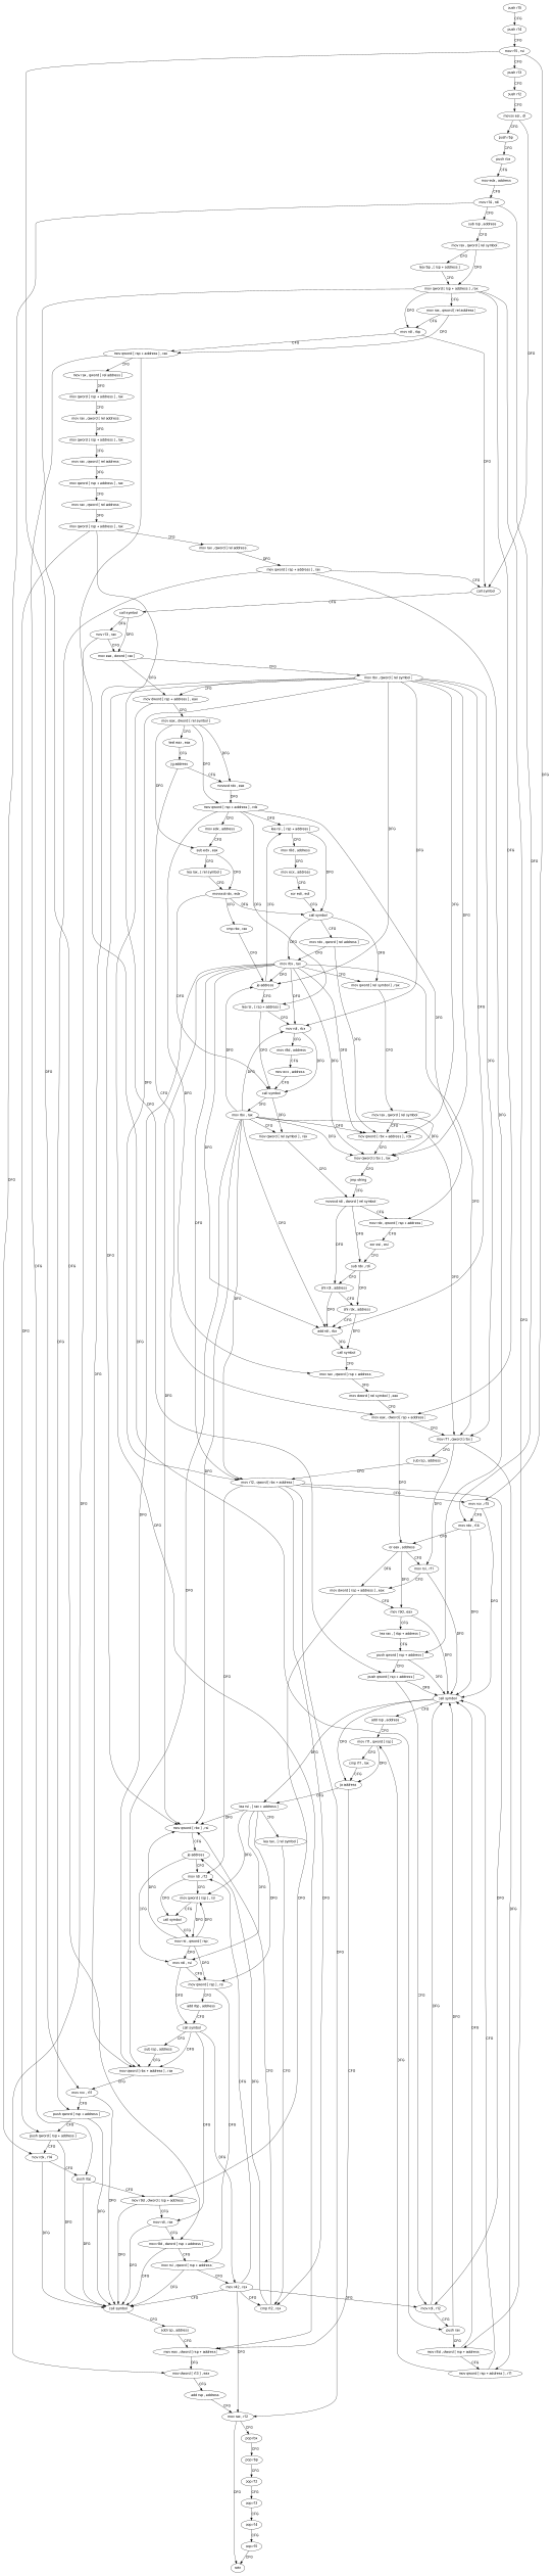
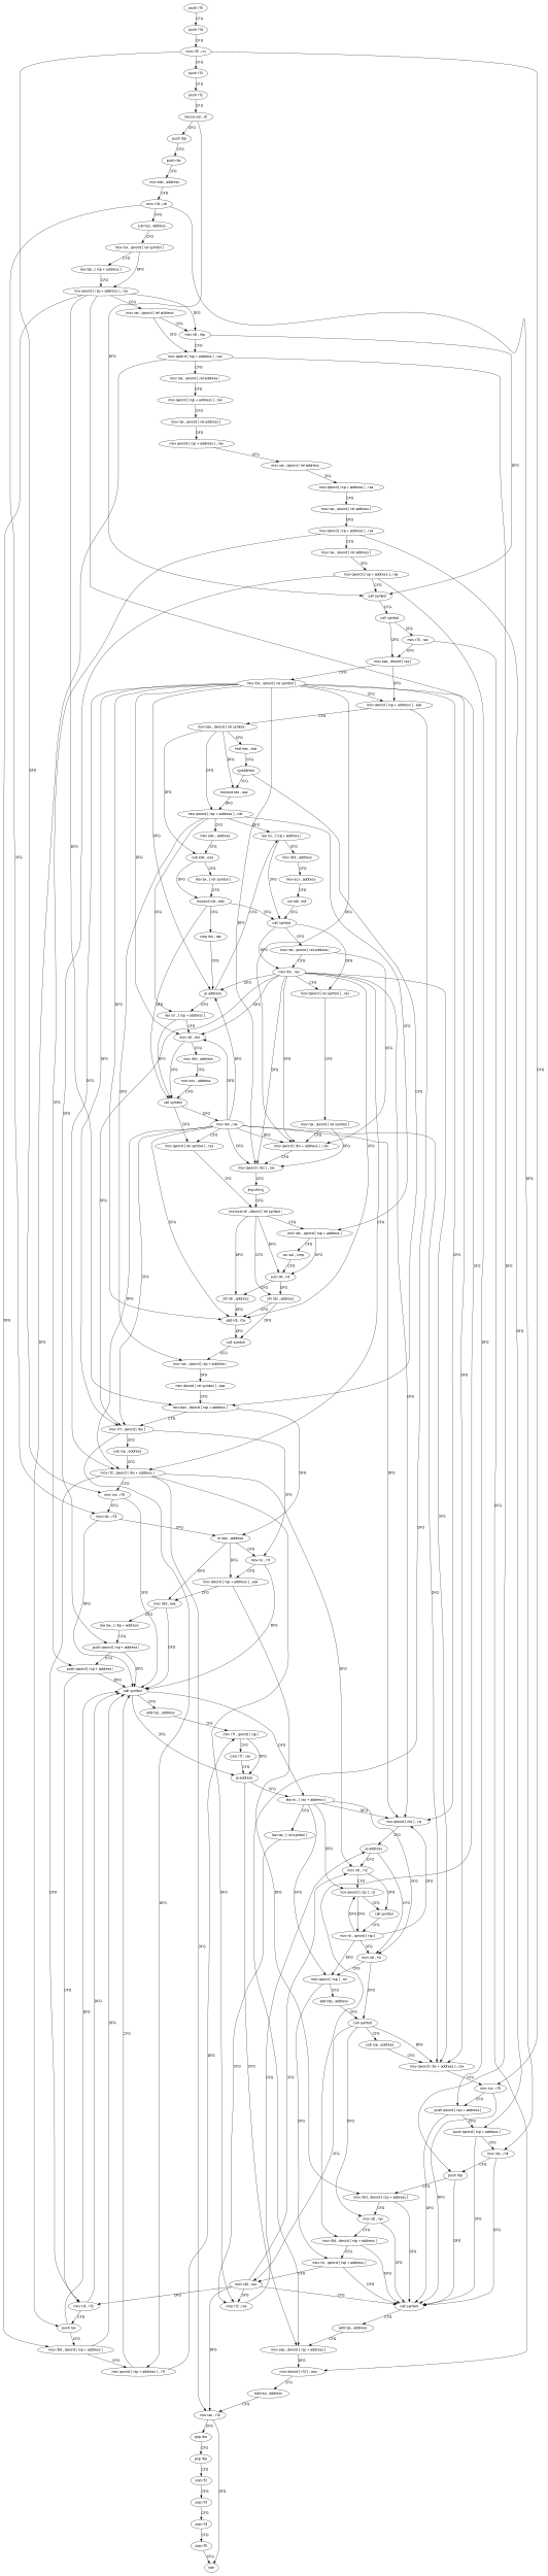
  digraph {
    fontname=Inter
    node [fontname=Inter]
    edge [fontname=Inter]
    n1 [label="push r15"]
    n2 [label="push r14"]
    n3 [label="mov r15 , rsi"]
    n4 [label="push r13"]
    n5 [label="mov rcx , r15"]
    n6 [label="mov rcx , r15"]
    n7 [label="push r12"]
    n8 [label="mov rdx , r14"]
    n9 [label="call symbol"]
    n10 [label="push qword [ rsp + address ]"]
    n11 [label="call symbol"]
    n12 [label="movsx esi , dl"]
    n13 [label="push rbp"]
    n14 [label="call symbol"]
    n15 [label="push rbx"]
    n16 [label="call symbol"]
    n17 [label="mov edx , address"]
    n18 [label="mov r14 , rdi"]
    n19 [label="sub rsp , address"]
    n20 [label="mov rdx , r14"]
    n21 [label="mov rax , qword [ rel symbol ]"]
    n22 [label="or eax , address"]
    n23 [label="push rbp"]
    n24 [label="lea rbp , [ rsp + address ]"]
    n25 [label="mov qword [ rsp + address ] , rax"]
    n26 [label="mov rax , qword [ rel address ]"]
    n27 [label="mov rdi , rbp"]
    n28 [label="mov eax , dword [ rsp + address ]"]
    n29 [label="mov r8d , dword [ rsp + address ]"]
    n30 [label="mov r8d , dword [ rsp + address ]"]
    n31 [label="mov qword [ rsp + address ] , rax"]
    n32 [label="mov r11 , qword [ rbx ]"]
    n33 [label="mov qword [ rsp + address ] , r11"]
    n34 [label="mov rsi , qword [ rsp + address ]"]
    n35 [label="mov rax , qword [ rel address ]"]
    n36 [label="push rax"]
    n37 [label="mov qword [ rsp + address ] , rax"]
    n38 [label="mov r9d , dword [ rsp + address ]"]
    n39 [label="mov rax , qword [ rel address ]"]
    n40 [label="mov qword [ rsp + address ] , rax"]
    n41 [label="mov rax , qword [ rel address ]"]
    n42 [label="mov qword [ rsp + address ] , rax"]
    n43 [label="mov rax , qword [ rel address ]"]
    n44 [label="mov qword [ rsp + address ] , rax"]
    n45 [label="mov rax , qword [ rel address ]"]
    n46 [label="push qword [ rsp + address ]"]
    n47 [label="push qword [ rsp + address ]"]
    n48 [label="mov qword [ rsp + address ] , rax"]
    n49 [label="mov rdi , r12"]
    n50 [label="push qword [ rsp + address ]"]
    n51 [label="mov r13 , rax"]
    n52 [label="mov eax , dword [ rax ]"]
    n53 [label="mov dword [ r13 ] , eax"]
    n54 [label="mov rbx , qword [ rel symbol ]"]
    n55 [label="mov dword [ rsp + address ] , eax"]
    n56 [label="add rsp , address"]
    n57 [label="mov r12 , qword [ rbx + address ]"]
    n58 [label="je address"]
    n59 [label="mov qword [ rbx ] , rsi"]
    n60 [label="mov qword [ rbx + address ] , rdx"]
    n61 [label="mov qword [ rbx ] , rax"]
    n62 [label="mov rdi , rbx"]
    n63 [label="mov qword [ rbx + address ] , rax"]
    n64 [label="add rdi , rbx"]
    n65 [label="mov eax , dword [ rel symbol ]"]
    n66 [label="mov eax , dword [ rsp + address ]"]
    n67 [label="sub rsp , address"]
    n68 [label="mov rsi , r11"]
    n69 [label="mov rax , r12"]
    n70 [label="cmp r12 , rax"]
    n71 [label="mov rdi , r12"]
    n72 [label="lea rsi , [ rsp + address ]"]
    n73 [label="lea rsi , [ rsp + address ]"]
    n74 [label="je address"]
    n75 [label="jmp string"]
    n76 [label="call symbol"]
    n77 [label="mov r8d , address"]
    n78 [label="call symbol"]
    n79 [label="test eax , eax"]
    n80 [label="movsxd rdx , eax"]
    n81 [label="sub edx , eax"]
    n82 [label="mov qword [ rsp + address ] , rdx"]
    n83 [label="jg address"]
    n84 [label="lea rax , [ rel symbol ]"]
    n85 [label="movsxd rdx , edx"]
    n86 [label="mov dword [ rsp + address ] , eax"]
    n87 [label="mov r9d , eax"]
    n88 [label="mov edx , address"]
    n89 [label="mov rdx , qword [ rsp + address ]"]
    n90 [label="mov rax , qword [ rsp + address ]"]
    n91 [label="mov r11 , qword [ rsp ]"]
    n92 [label="pop rbx"]
    n93 [label=retn]
    n94 [label="mov qword [ rsp ] , rsi"]
    n95 [label="call symbol"]
    n96 [label="add rsp , address"]
    n97 [label="ja address"]
    n98 [label="lea rsi , [ rax + address ]"]
    n99 [label="lea rax , [ rbp + address ]"]
    n100 [label="mov rdi , rax"]
    n101 [label="cmp r11 , rax"]
    n102 [label="lea rax , [ rel symbol ]"]
    n103 [label="mov rdi , rsi"]
    n104 [label="mov qword [ rsp ] , rsi"]
    n105 [label="call symbol"]
    n106 [label="add rbp , address"]
    n107 [label="mov rsi , qword [ rsp ]"]
    n108 [label="call symbol"]
    n109 [label="mov r8d , address"]
    n110 [label="sub rdx , rdi"]
-   n111 [label="xor esi , esi"]
+   n111 [label="xor esi , cmp"]
    n112 [label="mov dword [ rel symbol ] , eax"]
    n113 [label="cmp rbx , rax"]
    n114 [label="mov rdx , qword [ rel address ]"]
    n115 [label="mov rbx , rax"]
    n116 [label="mov qword [ rel symbol ] , rax"]
    n117 [label="mov rbx , rax"]
    n118 [label="mov qword [ rel symbol ] , rax"]
    n119 [label="mov ecx , address"]
    n120 [label="pop rbp"]
    n121 [label="pop r12"]
    n122 [label="pop r13"]
    n123 [label="pop r14"]
    n124 [label="pop r15"]
    n125 [label="sub rsp , address"]
    n126 [label="mov r42 , rax"]
    n127 [label="xor edi , edi"]
    n128 [label="mov rax , qword [ rel symbol ]"]
    n129 [label="movsxd rdi , dword [ rel symbol ]"]
    n130 [label="shl rdi , address"]
    n131 [label="shl rdx , address"]
    n132 [label="mov ecx , address"]
    n133 [label="add rsp , address"]
    n1 -> n2 [label=CFG]
    n2 -> n3 [label=CFG]
    n3 -> n4 [label=CFG]
    n3 -> n5 [label=DFG]
    n3 -> n6 [label=DFG]
    n4 -> n7 [label=CFG]
    n5 -> n8 [label=CFG]
    n5 -> n9 [label=DFG]
    n6 -> n10 [label=CFG]
    n6 -> n11 [label=DFG]
    n7 -> n12 [label=CFG]
    n8 -> n9 [label=DFG]
    n8 -> n22 [label=CFG]
    n9 -> n96 [label=CFG]
    n9 -> n97 [label=DFG]
    n9 -> n98 [label=DFG]
    n10 -> n11 [label=DFG]
    n10 -> n47 [label=CFG]
    n11 -> n133 [label=CFG]
    n12 -> n13 [label=CFG]
    n12 -> n14 [label=DFG]
    n13 -> n15 [label=CFG]
    n14 -> n16 [label=CFG]
    n15 -> n17 [label=CFG]
    n16 -> n51 [label=DFG]
    n16 -> n52 [label=DFG]
    n17 -> n18 [label=CFG]
    n18 -> n8 [label=DFG]
    n18 -> n19 [label=CFG]
    n18 -> n20 [label=DFG]
    n19 -> n21 [label=CFG]
    n20 -> n11 [label=DFG]
    n20 -> n23 [label=CFG]
    n21 -> n24 [label=CFG]
    n21 -> n25 [label=DFG]
    n22 -> n68 [label=CFG]
    n22 -> n86 [label=DFG]
    n22 -> n87 [label=DFG]
    n23 -> n11 [label=DFG]
    n23 -> n38 [label=CFG]
    n24 -> n25 [label=CFG]
    n25 -> n26 [label=CFG]
    n25 -> n27 [label=DFG]
    n25 -> n28 [label=DFG]
    n25 -> n29 [label=DFG]
    n25 -> n30 [label=DFG]
    n26 -> n27 [label=CFG]
    n26 -> n31 [label=DFG]
    n27 -> n14 [label=DFG]
    n27 -> n31 [label=CFG]
    n28 -> n22 [label=DFG]
    n28 -> n32 [label=CFG]
    n29 -> n9 [label=DFG]
    n29 -> n33 [label=CFG]
    n30 -> n11 [label=DFG]
    n30 -> n34 [label=CFG]
    n31 -> n23 [label=DFG]
    n31 -> n35 [label=CFG]
    n31 -> n36 [label=DFG]
    n32 -> n33 [label=DFG]
    n32 -> n67 [label=CFG]
    n32 -> n68 [label=DFG]
    n33 -> n9 [label=CFG]
    n33 -> n91 [label=DFG]
    n34 -> n11 [label=DFG]
    n34 -> n126 [label=CFG]
    n35 -> n37 [label=DFG]
    n36 -> n9 [label=DFG]
    n36 -> n29 [label=CFG]
    n37 -> n39 [label=CFG]
    n38 -> n11 [label=DFG]
    n38 -> n100 [label=CFG]
    n39 -> n40 [label=DFG]
    n40 -> n41 [label=CFG]
    n41 -> n42 [label=DFG]
    n42 -> n43 [label=CFG]
    n43 -> n44 [label=DFG]
    n44 -> n45 [label=CFG]
    n44 -> n46 [label=DFG]
    n44 -> n47 [label=DFG]
    n45 -> n48 [label=DFG]
    n46 -> n9 [label=DFG]
    n46 -> n49 [label=CFG]
    n47 -> n11 [label=DFG]
    n47 -> n20 [label=CFG]
    n48 -> n10 [label=DFG]
    n48 -> n14 [label=CFG]
    n48 -> n50 [label=DFG]
    n49 -> n9 [label=DFG]
    n49 -> n36 [label=CFG]
    n50 -> n9 [label=DFG]
    n50 -> n46 [label=CFG]
    n51 -> n52 [label=CFG]
    n51 -> n53 [label=DFG]
    n52 -> n54 [label=CFG]
    n52 -> n55 [label=DFG]
    n53 -> n56 [label=CFG]
    n54 -> n32 [label=DFG]
    n54 -> n55 [label=CFG]
    n54 -> n57 [label=DFG]
    n54 -> n58 [label=DFG]
    n54 -> n59 [label=DFG]
    n54 -> n60 [label=DFG]
    n54 -> n61 [label=DFG]
    n54 -> n62 [label=DFG]
    n54 -> n63 [label=DFG]
    n54 -> n64 [label=DFG]
    n55 -> n65 [label=CFG]
    n55 -> n66 [label=DFG]
    n56 -> n69 [label=CFG]
    n57 -> n5 [label=CFG]
    n57 -> n49 [label=DFG]
    n57 -> n69 [label=DFG]
    n57 -> n70 [label=DFG]
    n57 -> n71 [label=DFG]
    n58 -> n72 [label=CFG]
    n58 -> n73 [label=CFG]
    n59 -> n74 [label=CFG]
    n60 -> n61 [label=CFG]
    n61 -> n75 [label=CFG]
    n62 -> n76 [label=DFG]
    n62 -> n77 [label=CFG]
    n63 -> n6 [label=CFG]
    n64 -> n78 [label=DFG]
    n65 -> n79 [label=CFG]
    n65 -> n80 [label=DFG]
    n65 -> n81 [label=DFG]
    n65 -> n82 [label=DFG]
    n66 -> n53 [label=DFG]
    n67 -> n57 [label=CFG]
    n68 -> n9 [label=DFG]
    n68 -> n86 [label=CFG]
    n69 -> n92 [label=CFG]
    n69 -> n93 [label=DFG]
-   n70 -> n59 [label=CFG]
    n70 -> n74 [label=DFG]
    n71 -> n94 [label=CFG]
    n71 -> n95 [label=DFG]
    n72 -> n108 [label=DFG]
    n72 -> n109 [label=CFG]
    n73 -> n62 [label=CFG]
    n73 -> n76 [label=DFG]
    n74 -> n71 [label=CFG]
    n74 -> n103 [label=CFG]
    n75 -> n129 [label=CFG]
    n76 -> n117 [label=DFG]
    n76 -> n118 [label=DFG]
    n77 -> n132 [label=CFG]
    n78 -> n90 [label=CFG]
    n79 -> n83 [label=CFG]
    n80 -> n82 [label=DFG]
    n81 -> n84 [label=CFG]
    n81 -> n85 [label=DFG]
    n82 -> n72 [label=DFG]
    n82 -> n73 [label=DFG]
    n82 -> n88 [label=CFG]
    n82 -> n89 [label=DFG]
    n82 -> n90 [label=DFG]
    n83 -> n28 [label=CFG]
    n83 -> n80 [label=CFG]
    n84 -> n85 [label=CFG]
    n85 -> n76 [label=DFG]
    n85 -> n108 [label=DFG]
    n85 -> n113 [label=CFG]
    n86 -> n38 [label=DFG]
    n86 -> n87 [label=CFG]
    n87 -> n9 [label=DFG]
    n87 -> n99 [label=CFG]
    n88 -> n81 [label=CFG]
+   n89 -> n110 [label=DFG]
    n89 -> n111 [label=CFG]
    n90 -> n112 [label=DFG]
    n91 -> n97 [label=DFG]
    n91 -> n101 [label=CFG]
    n92 -> n120 [label=CFG]
    n94 -> n95 [label=CFG]
    n94 -> n107 [label=DFG]
    n95 -> n107 [label=CFG]
    n96 -> n91 [label=CFG]
    n97 -> n66 [label=CFG]
    n97 -> n98 [label=CFG]
    n98 -> n59 [label=DFG]
    n98 -> n94 [label=DFG]
    n98 -> n102 [label=CFG]
    n98 -> n103 [label=DFG]
    n98 -> n104 [label=DFG]
    n99 -> n50 [label=CFG]
    n100 -> n11 [label=DFG]
    n100 -> n30 [label=CFG]
    n101 -> n97 [label=CFG]
    n102 -> n70 [label=CFG]
    n103 -> n104 [label=CFG]
    n103 -> n105 [label=DFG]
    n104 -> n34 [label=DFG]
    n104 -> n106 [label=CFG]
    n105 -> n63 [label=DFG]
    n105 -> n100 [label=DFG]
    n105 -> n125 [label=CFG]
    n105 -> n126 [label=DFG]
    n106 -> n105 [label=CFG]
    n107 -> n59 [label=DFG]
    n107 -> n94 [label=DFG]
    n107 -> n103 [label=DFG]
    n107 -> n104 [label=DFG]
    n108 -> n114 [label=CFG]
    n108 -> n115 [label=DFG]
    n108 -> n116 [label=DFG]
    n109 -> n119 [label=CFG]
    n110 -> n130 [label=CFG]
    n110 -> n131 [label=DFG]
    n111 -> n110 [label=CFG]
    n112 -> n28 [label=CFG]
    n113 -> n58 [label=CFG]
    n114 -> n60 [label=DFG]
    n114 -> n115 [label=CFG]
    n115 -> n32 [label=DFG]
    n115 -> n57 [label=DFG]
    n115 -> n58 [label=DFG]
    n115 -> n59 [label=DFG]
    n115 -> n60 [label=DFG]
    n115 -> n61 [label=DFG]
    n115 -> n62 [label=DFG]
    n115 -> n63 [label=DFG]
    n115 -> n64 [label=DFG]
    n115 -> n116 [label=CFG]
    n116 -> n128 [label=CFG]
    n117 -> n32 [label=DFG]
    n117 -> n57 [label=DFG]
    n117 -> n58 [label=DFG]
    n117 -> n59 [label=DFG]
    n117 -> n60 [label=DFG]
    n117 -> n61 [label=DFG]
    n117 -> n62 [label=DFG]
    n117 -> n63 [label=DFG]
    n117 -> n64 [label=DFG]
    n117 -> n118 [label=CFG]
    n118 -> n129 [label=CFG]
    n119 -> n127 [label=CFG]
    n120 -> n121 [label=CFG]
    n121 -> n122 [label=CFG]
    n122 -> n123 [label=CFG]
    n123 -> n124 [label=CFG]
    n124 -> n93 [label=CFG]
    n125 -> n63 [label=CFG]
    n126 -> n11 [label=CFG]
    n126 -> n49 [label=DFG]
    n126 -> n69 [label=DFG]
    n126 -> n70 [label=DFG]
    n126 -> n71 [label=DFG]
    n127 -> n108 [label=CFG]
    n128 -> n60 [label=CFG]
    n128 -> n61 [label=DFG]
    n129 -> n89 [label=CFG]
    n129 -> n110 [label=DFG]
    n129 -> n130 [label=DFG]
    n130 -> n64 [label=DFG]
-   n130 -> n131 [label=CFG]
+   n129 -> n131 [label=CFG]
    n131 -> n64 [label=CFG]
    n131 -> n78 [label=DFG]
    n132 -> n76 [label=CFG]
    n133 -> n66 [label=CFG]
  }
